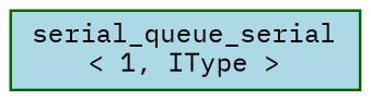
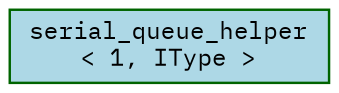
  digraph {
    rankdir=LR
    fontname="IBM Plex Mono"
-   n1 [color=darkgreen fillcolor=lightblue fontname="IBM Plex Mono" fontsize=10 height=0.2 label="serial_queue_serial\l\< 1, IType \>" shape=box style=filled width=0.4]
+   n1 [color=darkgreen fillcolor=lightblue fontname="IBM Plex Mono" fontsize=10 height=0.2 label="serial_queue_helper\l\< 1, IType \>" shape=box style=filled width=0.4]
  }
